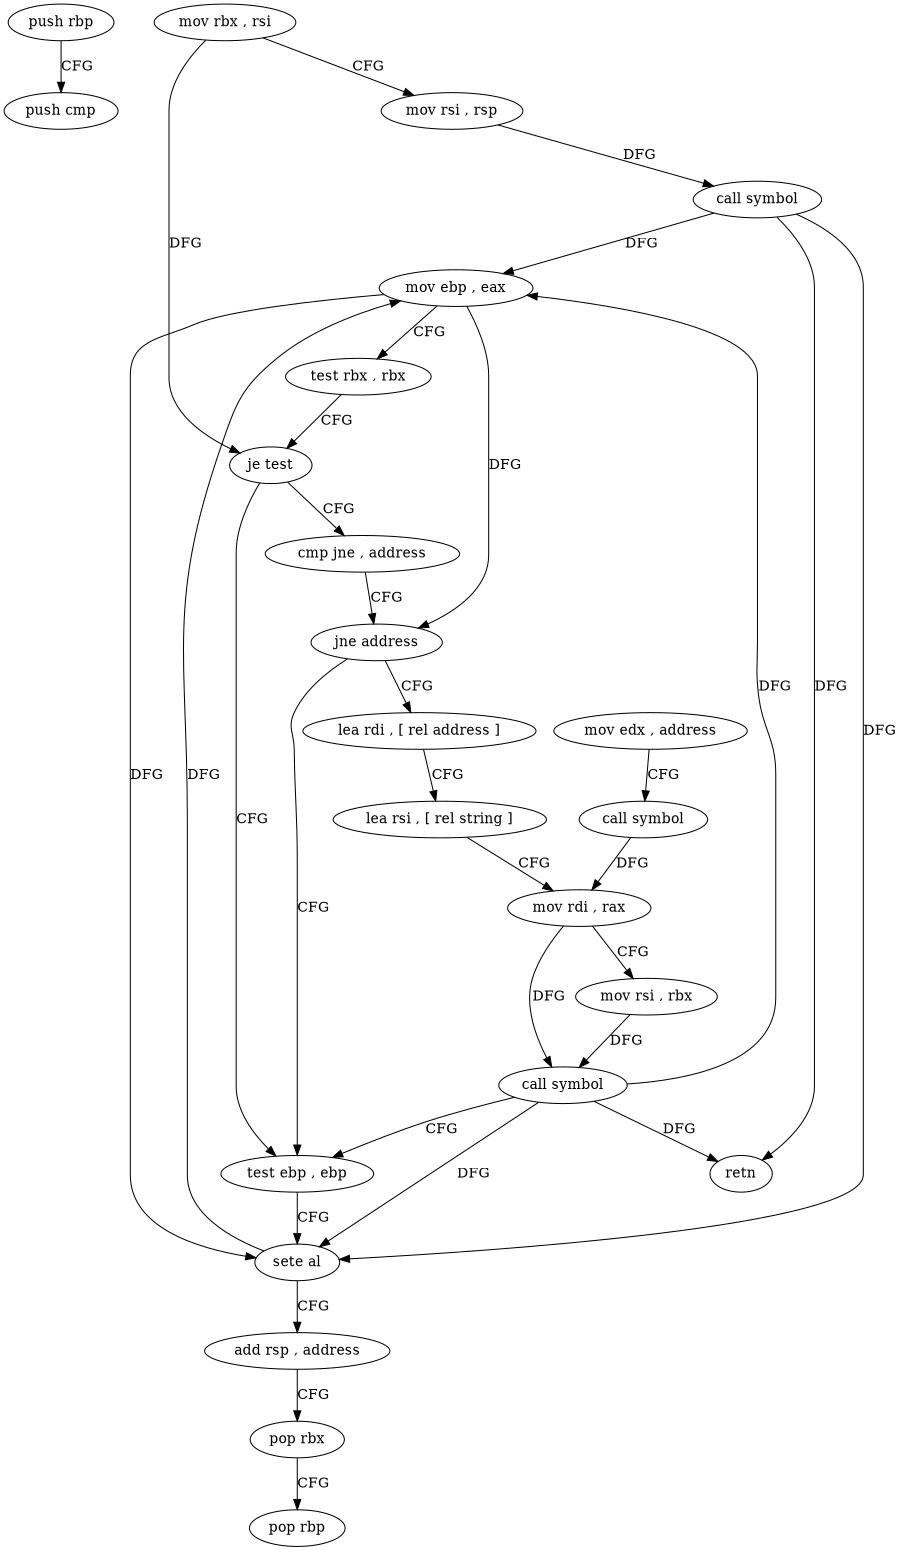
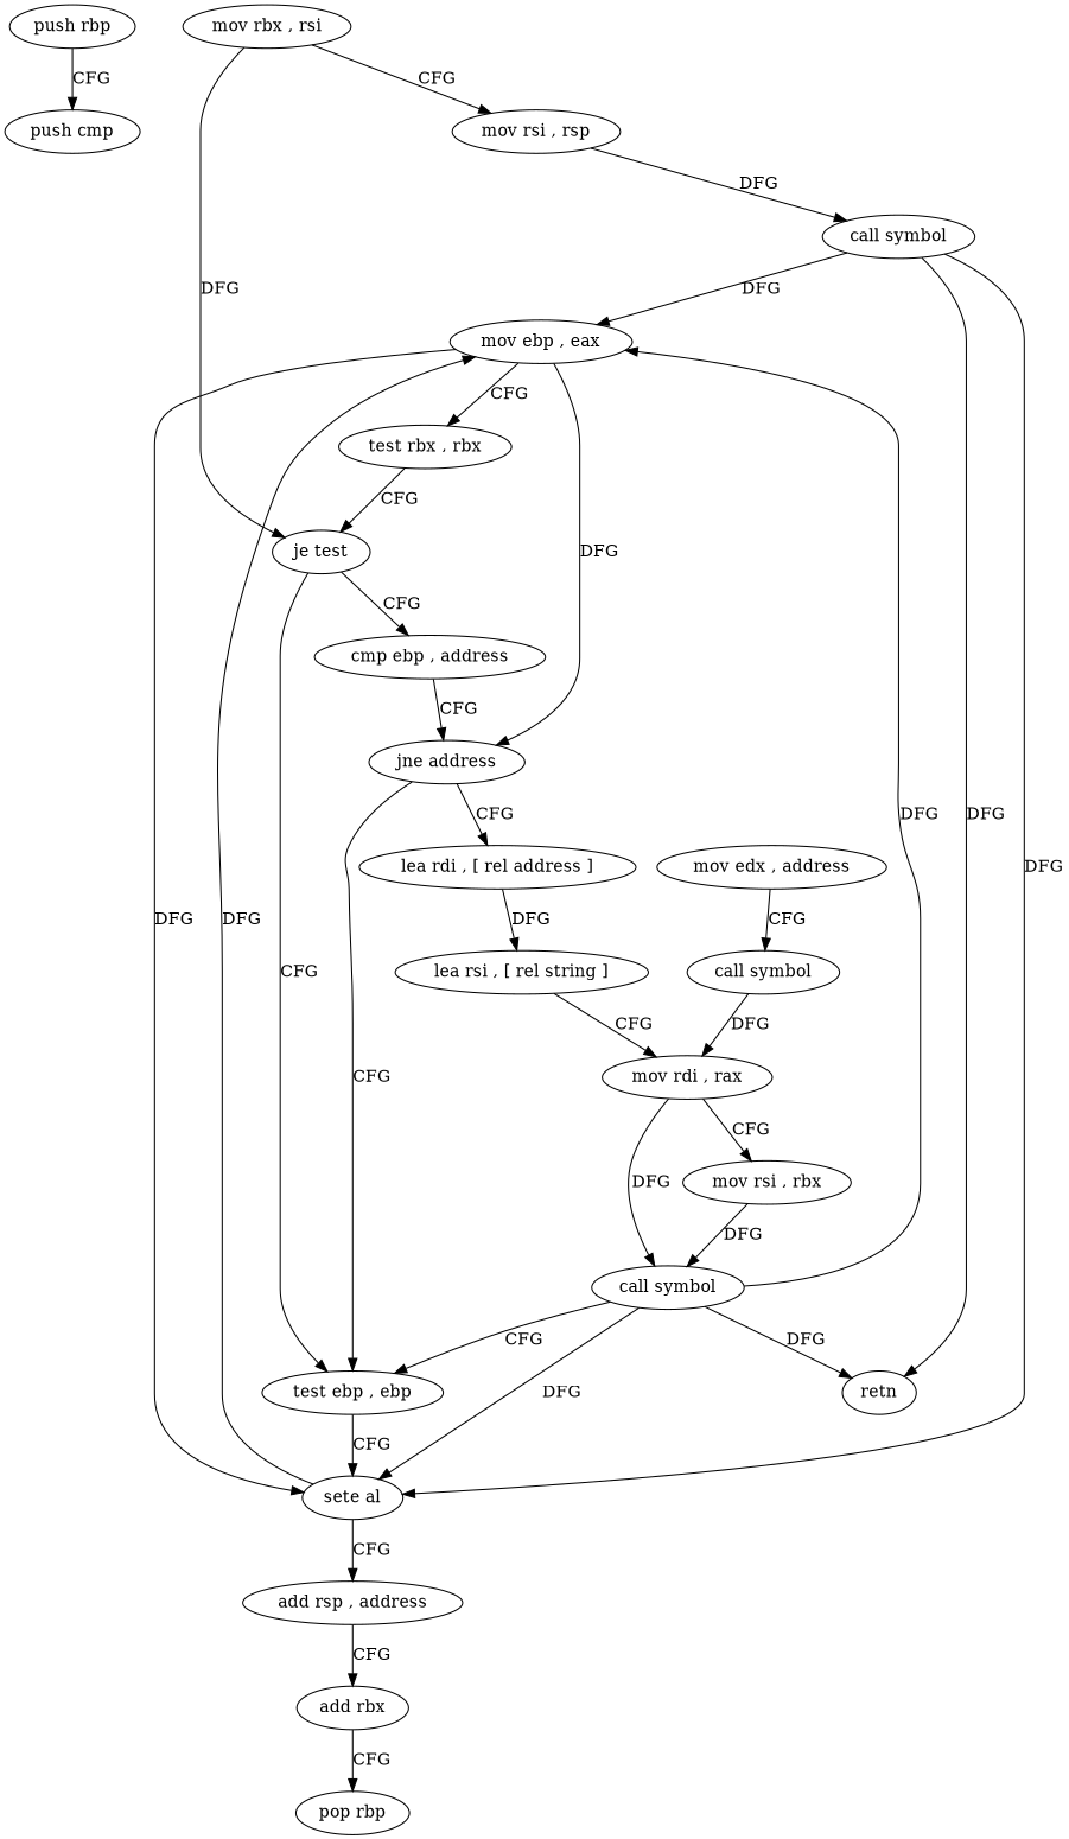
  digraph {
    n1 [label="push rbp"]
    n2 [label="push cmp"]
    n3 [label="mov rbx , rsi"]
    n4 [label="mov rsi , rsp"]
    n5 [label="je test"]
    n6 [label="call symbol"]
    n7 [label="test ebp , ebp"]
-   n8 [label="cmp jne , address"]
+   n8 [label="cmp ebp , address"]
    n9 [label="mov rsi , rbx"]
    n10 [label="call symbol"]
    n11 [label="mov ebp , eax"]
    n12 [label="sete al"]
    n13 [label=retn]
    n14 [label="test rbx , rbx"]
    n15 [label="jne address"]
    n16 [label="add rsp , address"]
    n17 [label="lea rdi , [ rel address ]"]
-   n18 [label="pop rbx"]
+   n18 [label="add rbx"]
    n19 [label="pop rbp"]
    n20 [label="lea rsi , [ rel string ]"]
    n21 [label="mov rdi , rax"]
    n22 [label="mov edx , address"]
    n23 [label="call symbol"]
    n1 -> n2 [label=CFG]
    n3 -> n4 [label=CFG]
    n3 -> n5 [label=DFG]
    n4 -> n6 [label=DFG]
    n5 -> n7 [label=CFG]
    n5 -> n8 [label=CFG]
    n6 -> n11 [label=DFG]
    n6 -> n12 [label=DFG]
    n6 -> n13 [label=DFG]
    n7 -> n12 [label=CFG]
    n8 -> n15 [label=CFG]
    n9 -> n10 [label=DFG]
    n10 -> n7 [label=CFG]
    n10 -> n11 [label=DFG]
    n10 -> n12 [label=DFG]
    n10 -> n13 [label=DFG]
    n11 -> n12 [label=DFG]
    n11 -> n14 [label=CFG]
    n11 -> n15 [label=DFG]
    n12 -> n11 [label=DFG]
    n12 -> n16 [label=CFG]
    n14 -> n5 [label=CFG]
    n15 -> n7 [label=CFG]
    n15 -> n17 [label=CFG]
    n16 -> n18 [label=CFG]
-   n17 -> n20 [label=CFG]
+   n17 -> n20 [label=DFG]
    n18 -> n19 [label=CFG]
    n20 -> n21 [label=CFG]
    n21 -> n9 [label=CFG]
    n21 -> n10 [label=DFG]
    n22 -> n23 [label=CFG]
    n23 -> n21 [label=DFG]
  }
